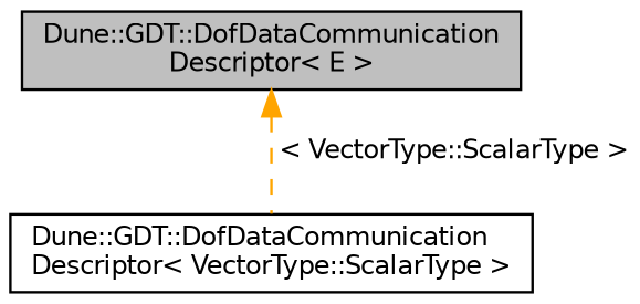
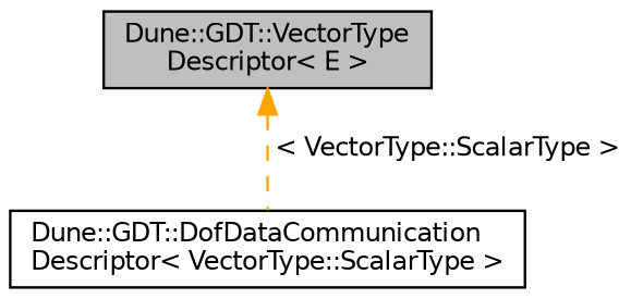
  digraph {
    node [color=black fontname=Helvetica fontsize=10 shape=record style=filled]
-   n1 [fillcolor=grey75 fontcolor=black height=0.2 label="Dune::GDT::DofDataCommunication\lDescriptor\< E \>" width=0.4]
+   n1 [fillcolor=grey75 fontcolor=black height=0.2 label="Dune::GDT::VectorType\lDescriptor\< E \>" width=0.4]
    n2 [fillcolor=white height=0.2 label="Dune::GDT::DofDataCommunication\lDescriptor\< VectorType::ScalarType \>" width=0.4]
    n1 -> n2 [color=orange dir=back fontname=Helvetica fontsize=10 label=" \< VectorType::ScalarType \>" labelfontname=Helvetica labelfontsize=10 style=dashed]
  }
